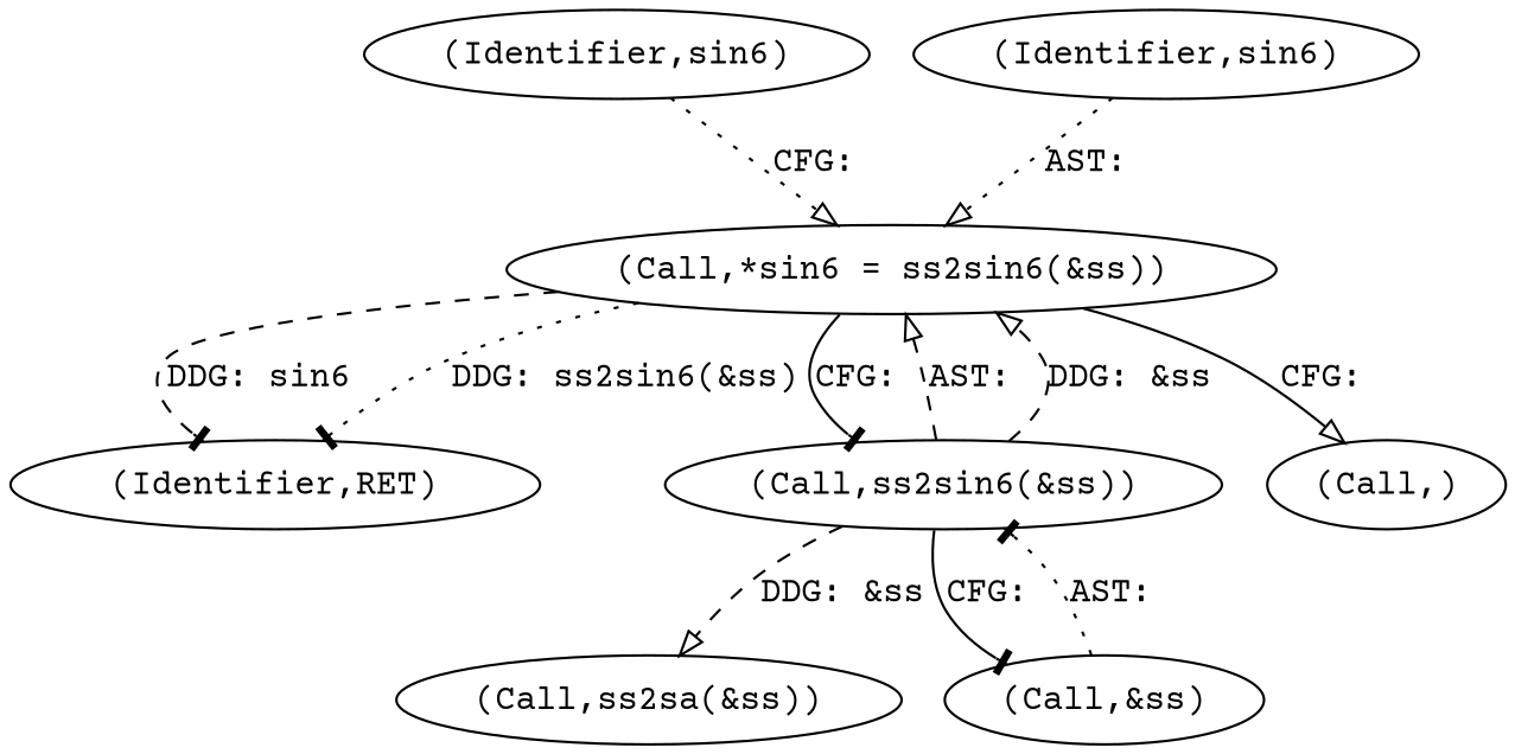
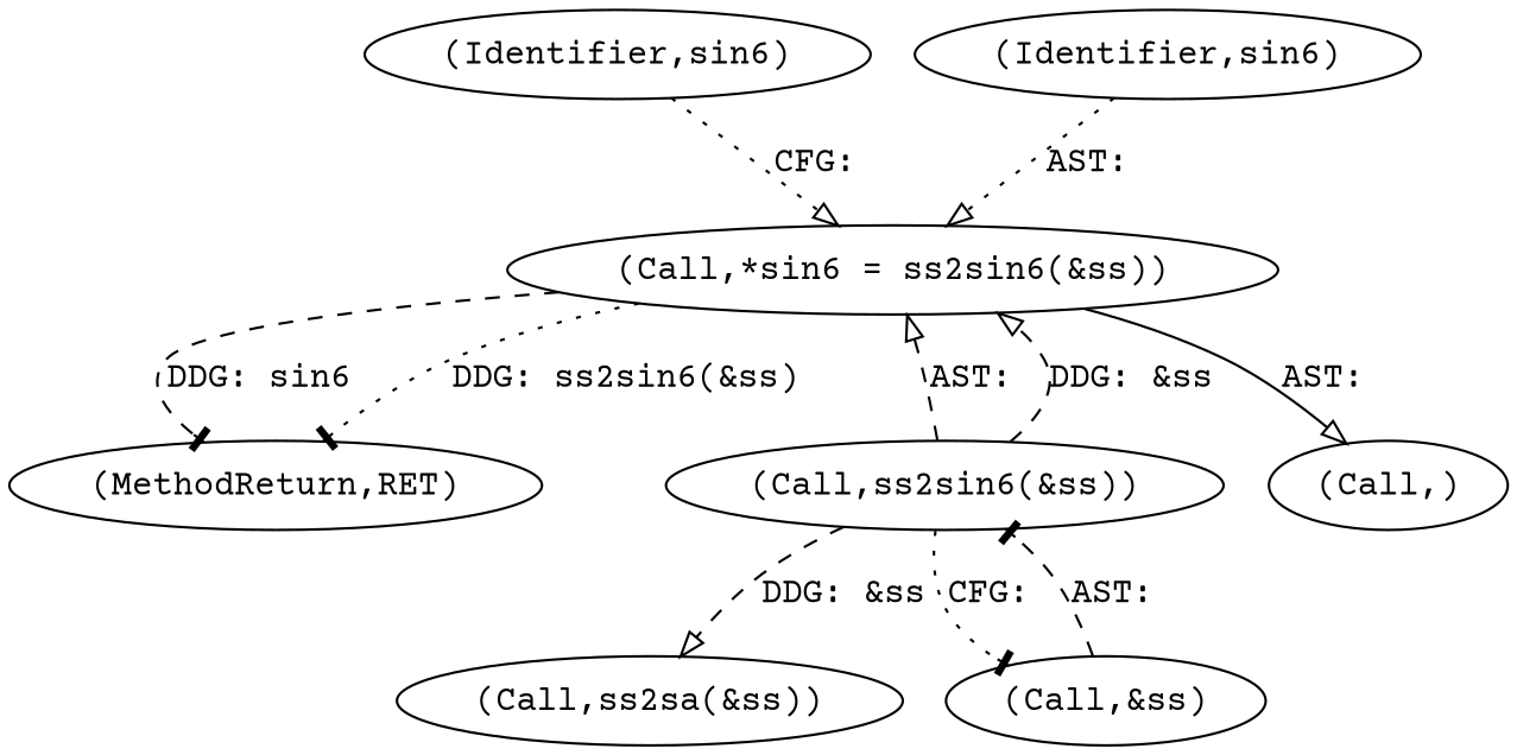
  digraph {
    fontname="Courier Prime"
    node [fontname="Courier Prime"]
    edge [arrowhead=onormal fontname="Courier Prime" style=dashed]
    n1 [label="(Call,*sin6 = ss2sin6(&ss))"]
    n2 [label="(Call,ss2sin6(&ss))"]
-   n3 [label="(Identifier,RET)"]
+   n3 [label="(MethodReturn,RET)"]
    n4 [label="(Call,)"]
    n5 [label="(Call,ss2sa(&ss))"]
    n6 [label="(Call,&ss)"]
    n7 [label="(Identifier,sin6)"]
    n8 [label="(Identifier,sin6)"]
-   n1 -> n2 [arrowhead=tee label="CFG: " style=solid]
    n1 -> n3 [arrowhead=tee label="DDG: sin6"]
    n1 -> n3 [arrowhead=tee label="DDG: ss2sin6(&ss)" style=dotted]
-   n1 -> n4 [label="CFG: " style=solid]
+   n1 -> n4 [label="AST: " style=solid]
    n2 -> n1 [label="AST: "]
    n2 -> n1 [label="DDG: &ss"]
    n2 -> n5 [label="DDG: &ss"]
-   n2 -> n6 [arrowhead=tee label="CFG: " style=solid]
-   n6 -> n2 [arrowhead=tee label="AST: " style=dotted]
+   n2 -> n6 [arrowhead=tee label="CFG: " style=dotted]
+   n6 -> n2 [arrowhead=tee label="AST: "]
    n7 -> n1 [label="CFG: " style=dotted]
    n8 -> n1 [label="AST: " style=dotted]
  }
